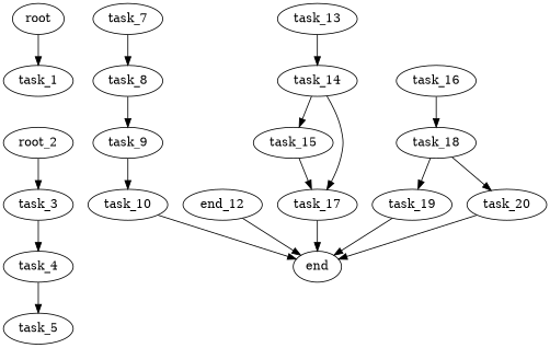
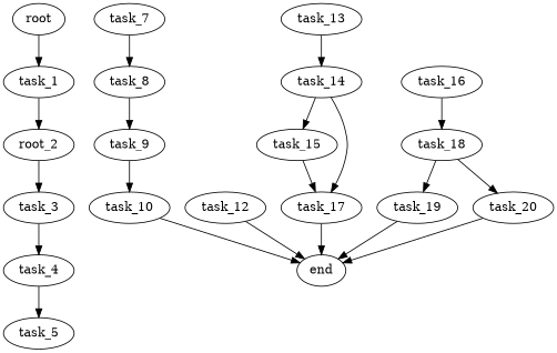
  digraph {
    root
    task_1
    n3 [label=root_2]
    task_3
    task_4
    task_5
    task_7
    task_8
    task_9
    task_10
    end
-   task_12 [label=end_12]
+   task_12
    task_13
    task_14
    task_15
    task_17
    task_16
    task_18
    task_19
    task_20
    root -> task_1
+   task_1 -> n3
    n3 -> task_3
    task_3 -> task_4
    task_4 -> task_5
    task_7 -> task_8
    task_8 -> task_9
    task_9 -> task_10
    task_10 -> end
    task_12 -> end
    task_13 -> task_14
    task_14 -> task_15
    task_14 -> task_17
    task_15 -> task_17
    task_17 -> end
    task_16 -> task_18
    task_18 -> task_19
    task_18 -> task_20
    task_19 -> end
    task_20 -> end
  }
